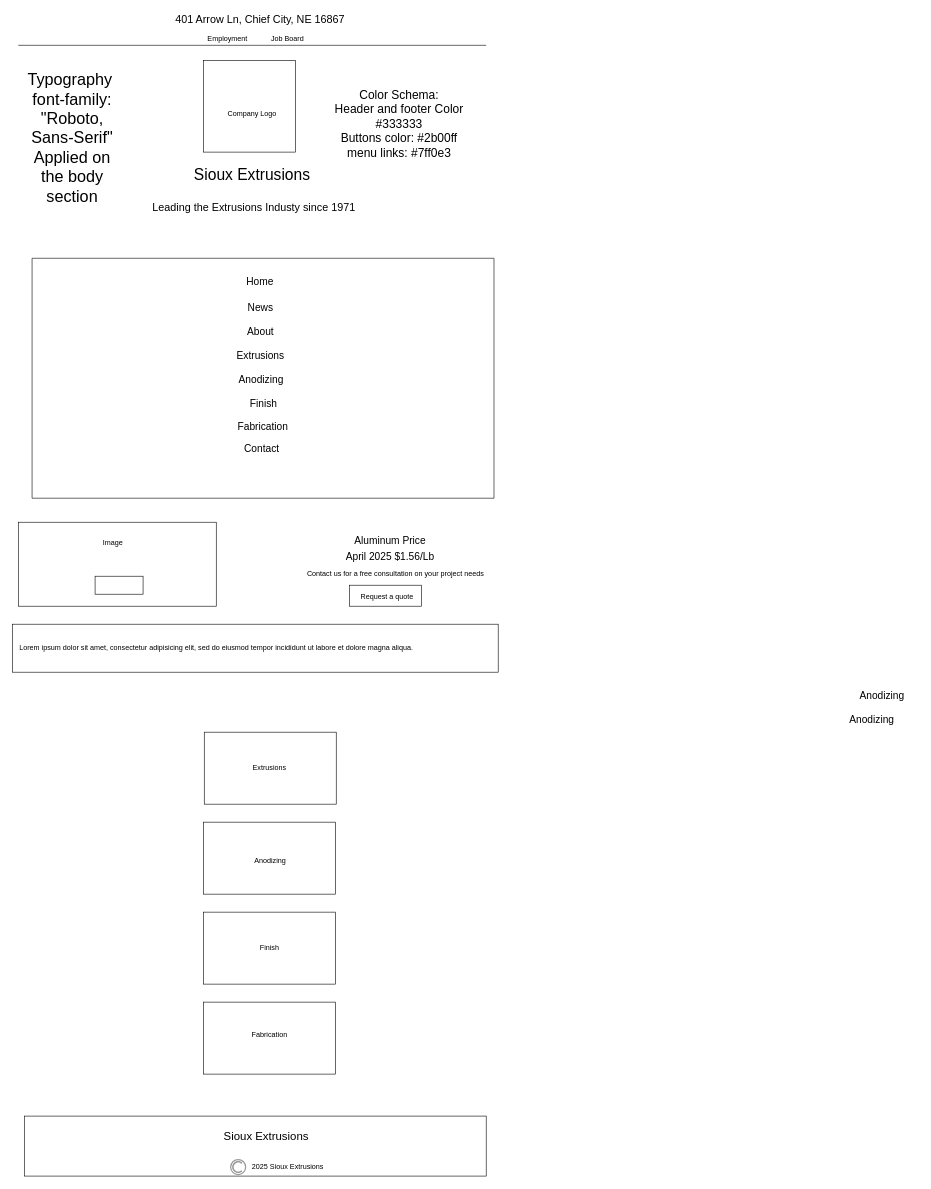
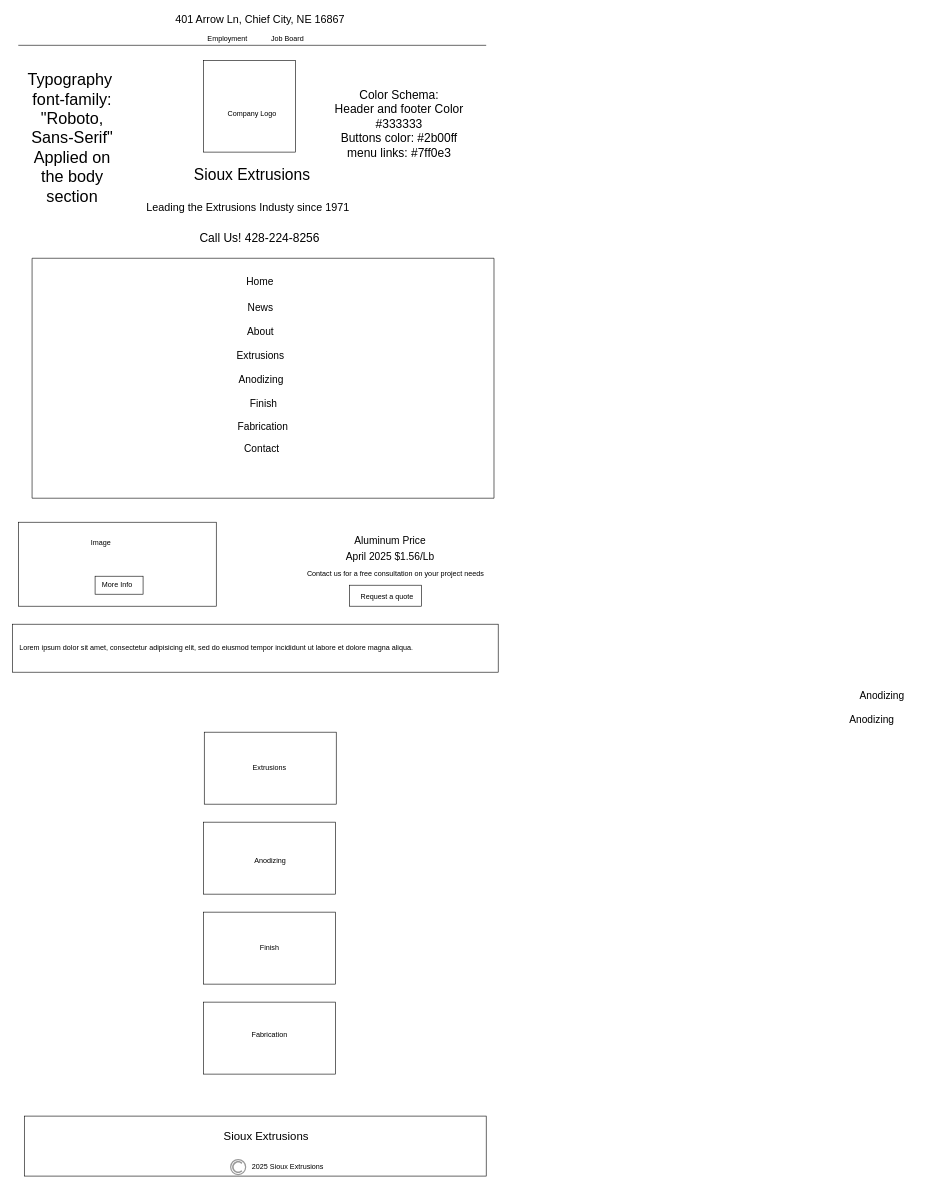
  <mxCell id="0" />
  <mxCell id="1" parent="0" />
  <mxCell id="2" value="" style="rounded=0;whiteSpace=wrap;html=1;" vertex="1" parent="1"><mxGeometry x="582" y="975" width="120" height="35" as="geometry" /></mxCell>
  <mxCell id="3" value="401 Arrow Ln, Chief City, NE 16867" style="text;spacingTop=-5;fontSize=18;fontStyle=0;imageAlign=center;imageAspect=0;" parent="1" vertex="1"><mxGeometry x="290" y="20" width="213" height="20" as="geometry" /></mxCell>
  <mxCell id="4" value="" style="line;strokeWidth=1" parent="1" vertex="1"><mxGeometry x="30" y="70" width="780" height="10" as="geometry" /></mxCell>
  <mxCell id="5" value="Employment" style="text;strokeColor=none;align=center;fillColor=none;html=1;verticalAlign=middle;whiteSpace=wrap;rounded=0;" parent="1" vertex="1"><mxGeometry x="349" y="50" width="60" height="30" as="geometry" /></mxCell>
  <mxCell id="6" value="Job Board" style="text;strokeColor=none;align=center;fillColor=none;html=1;verticalAlign=middle;whiteSpace=wrap;rounded=0;" parent="1" vertex="1"><mxGeometry x="449" y="50" width="60" height="30" as="geometry" /></mxCell>
  <mxCell id="7" value="" style="whiteSpace=wrap;html=1;aspect=fixed;" vertex="1" parent="1"><mxGeometry x="339" y="100" width="153" height="153" as="geometry" /></mxCell>
  <mxCell id="8" value="Company Logo" style="text;html=1;align=center;verticalAlign=middle;whiteSpace=wrap;rounded=0;" vertex="1" parent="1"><mxGeometry x="360" y="155" width="120" height="70" as="geometry" /></mxCell>
  <mxCell id="9" value="Sioux Extrusions" style="text;html=1;align=center;verticalAlign=middle;whiteSpace=wrap;rounded=0;fontSize=26;" vertex="1" parent="1"><mxGeometry x="300" y="276" width="240" height="30" as="geometry" /></mxCell>
- <mxCell id="10" value="Leading the Extrusions Industy since 1971" style="text;html=1;align=center;verticalAlign=middle;whiteSpace=wrap;rounded=0;fontSize=18;" vertex="1" parent="1"><mxGeometry x="218" y="330" width="410" height="30" as="geometry" /></mxCell>
+ <mxCell id="10" value="Leading the Extrusions Industy since 1971" style="text;html=1;align=center;verticalAlign=middle;whiteSpace=wrap;rounded=0;fontSize=18;" vertex="1" parent="1"><mxGeometry x="208" y="330" width="410" height="30" as="geometry" /></mxCell>
  <mxCell id="11" style="edgeStyle=orthogonalEdgeStyle;rounded=0;orthogonalLoop=1;jettySize=auto;html=1;exitX=0.5;exitY=1;exitDx=0;exitDy=0;" edge="1" parent="1" source="10" target="10"><mxGeometry relative="1" as="geometry" /></mxCell>
+ <mxCell id="12" value="Call Us! 428-224-8256" style="text;html=1;align=center;verticalAlign=middle;whiteSpace=wrap;rounded=0;fontSize=20;" vertex="1" parent="1"><mxGeometry x="300" y="380" width="264.5" height="30" as="geometry" /></mxCell>
  <mxCell id="13" value="" style="swimlane;startSize=0;" vertex="1" parent="1"><mxGeometry x="53" y="430" width="770" height="400" as="geometry" /></mxCell>
  <mxCell id="14" value="Home" style="text;html=1;align=center;verticalAlign=middle;whiteSpace=wrap;rounded=0;fontSize=17;" vertex="1" parent="13"><mxGeometry x="320" y="10" width="120" height="60" as="geometry" /></mxCell>
  <mxCell id="15" value="News" style="text;html=1;align=center;verticalAlign=middle;whiteSpace=wrap;rounded=0;fontSize=17;" vertex="1" parent="13"><mxGeometry x="321" y="53" width="120" height="60" as="geometry" /></mxCell>
  <mxCell id="16" value="About" style="text;html=1;align=center;verticalAlign=middle;whiteSpace=wrap;rounded=0;fontSize=17;" vertex="1" parent="13"><mxGeometry x="321" y="94" width="120" height="60" as="geometry" /></mxCell>
  <mxCell id="17" value="Extrusions" style="text;html=1;align=center;verticalAlign=middle;whiteSpace=wrap;rounded=0;fontSize=17;" vertex="1" parent="13"><mxGeometry x="321" y="133" width="120" height="60" as="geometry" /></mxCell>
  <mxCell id="18" value="Anodizing" style="text;html=1;align=center;verticalAlign=middle;whiteSpace=wrap;rounded=0;fontSize=17;" vertex="1" parent="13"><mxGeometry x="322" y="174" width="120" height="60" as="geometry" /></mxCell>
  <mxCell id="19" value="Anodizing" style="text;html=1;align=center;verticalAlign=middle;whiteSpace=wrap;rounded=0;fontSize=17;" vertex="1" parent="13"><mxGeometry x="1340" y="740" width="120" height="60" as="geometry" /></mxCell>
  <mxCell id="20" value="Anodizing" style="text;html=1;align=center;verticalAlign=middle;whiteSpace=wrap;rounded=0;fontSize=17;" vertex="1" parent="13"><mxGeometry x="1357" y="700" width="120" height="60" as="geometry" /></mxCell>
  <mxCell id="21" value="Finish" style="text;html=1;align=center;verticalAlign=middle;whiteSpace=wrap;rounded=0;fontSize=17;" vertex="1" parent="13"><mxGeometry x="326" y="214" width="120" height="60" as="geometry" /></mxCell>
  <mxCell id="22" value="Fabrication" style="text;html=1;align=center;verticalAlign=middle;whiteSpace=wrap;rounded=0;fontSize=17;" vertex="1" parent="13"><mxGeometry x="325" y="251" width="120" height="60" as="geometry" /></mxCell>
  <mxCell id="23" value="Contact" style="text;html=1;align=center;verticalAlign=middle;whiteSpace=wrap;rounded=0;fontSize=17;" vertex="1" parent="13"><mxGeometry x="323" y="289" width="120" height="60" as="geometry" /></mxCell>
  <mxCell id="24" value="" style="rounded=0;whiteSpace=wrap;html=1;" vertex="1" parent="1"><mxGeometry x="30" y="870" width="330" height="140" as="geometry" /></mxCell>
- <mxCell id="25" value="Image" style="text;html=1;align=center;verticalAlign=middle;whiteSpace=wrap;rounded=0;" vertex="1" parent="1"><mxGeometry x="158" y="890" width="60" height="30" as="geometry" /></mxCell>
+ <mxCell id="25" value="Image" style="text;html=1;align=center;verticalAlign=middle;whiteSpace=wrap;rounded=0;" vertex="1" parent="1"><mxGeometry x="138" y="890" width="60" height="30" as="geometry" /></mxCell>
  <mxCell id="26" value="" style="rounded=0;whiteSpace=wrap;html=1;" vertex="1" parent="1"><mxGeometry x="158" y="960" width="80" height="30" as="geometry" /></mxCell>
+ <mxCell id="27" value="More Info" style="text;html=1;align=center;verticalAlign=middle;whiteSpace=wrap;rounded=0;" vertex="1" parent="1"><mxGeometry x="165" y="960" width="60" height="30" as="geometry" /></mxCell>
  <mxCell id="28" value="Aluminum Price" style="text;html=1;align=center;verticalAlign=middle;whiteSpace=wrap;rounded=0;fontSize=17;" vertex="1" parent="1"><mxGeometry x="580" y="887" width="140" height="30" as="geometry" /></mxCell>
  <mxCell id="29" value="April 2025 $1.56/Lb" style="text;html=1;align=center;verticalAlign=middle;whiteSpace=wrap;rounded=0;fontSize=17;" vertex="1" parent="1"><mxGeometry x="570" y="913" width="160" height="30" as="geometry" /></mxCell>
  <mxCell id="30" value="Contact us for a free consultation on your project needs" style="text;html=1;align=center;verticalAlign=middle;whiteSpace=wrap;rounded=0;" vertex="1" parent="1"><mxGeometry x="494" y="941" width="330" height="30" as="geometry" /></mxCell>
  <mxCell id="31" value="Request a quote" style="text;html=1;align=center;verticalAlign=middle;whiteSpace=wrap;rounded=0;" vertex="1" parent="1"><mxGeometry x="590" y="979" width="110" height="30" as="geometry" /></mxCell>
  <mxCell id="32" value="" style="rounded=0;whiteSpace=wrap;html=1;" vertex="1" parent="1"><mxGeometry x="20" y="1040" width="810" height="80" as="geometry" /></mxCell>
  <mxCell id="33" value="&lt;h1 style=&quot;margin-top: 0px;&quot;&gt;&lt;br&gt;&lt;/h1&gt;&lt;p&gt;Lorem ipsum dolor sit amet, consectetur adipisicing elit, sed do eiusmod tempor incididunt ut labore et dolore magna aliqua.&lt;/p&gt;" style="text;html=1;whiteSpace=wrap;overflow=hidden;rounded=0;" vertex="1" parent="1"><mxGeometry x="30" y="1020" width="672" height="70" as="geometry" /></mxCell>
  <mxCell id="34" value="" style="rounded=0;whiteSpace=wrap;html=1;" vertex="1" parent="1"><mxGeometry x="340" y="1220" width="220" height="120" as="geometry" /></mxCell>
  <mxCell id="35" value="" style="rounded=0;whiteSpace=wrap;html=1;" vertex="1" parent="1"><mxGeometry x="339" y="1370" width="220" height="120" as="geometry" /></mxCell>
  <mxCell id="36" value="" style="rounded=0;whiteSpace=wrap;html=1;" vertex="1" parent="1"><mxGeometry x="339" y="1520" width="220" height="120" as="geometry" /></mxCell>
  <mxCell id="37" value="" style="rounded=0;whiteSpace=wrap;html=1;" vertex="1" parent="1"><mxGeometry x="339" y="1670" width="220" height="120" as="geometry" /></mxCell>
  <mxCell id="38" value="Extrusions" style="text;html=1;align=center;verticalAlign=middle;whiteSpace=wrap;rounded=0;" vertex="1" parent="1"><mxGeometry x="419" y="1265" width="60" height="30" as="geometry" /></mxCell>
  <mxCell id="39" value="Anodizing" style="text;html=1;align=center;verticalAlign=middle;whiteSpace=wrap;rounded=0;" vertex="1" parent="1"><mxGeometry x="420" y="1420" width="60" height="30" as="geometry" /></mxCell>
  <mxCell id="40" value="Finish" style="text;html=1;align=center;verticalAlign=middle;whiteSpace=wrap;rounded=0;" vertex="1" parent="1"><mxGeometry x="419" y="1565" width="60" height="30" as="geometry" /></mxCell>
  <mxCell id="41" value="Fabrication" style="text;html=1;align=center;verticalAlign=middle;whiteSpace=wrap;rounded=0;" vertex="1" parent="1"><mxGeometry x="419" y="1710" width="60" height="30" as="geometry" /></mxCell>
  <mxCell id="42" value="" style="rounded=0;whiteSpace=wrap;html=1;" vertex="1" parent="1"><mxGeometry x="40" y="1860" width="770" height="100" as="geometry" /></mxCell>
  <mxCell id="43" value="Sioux Extrusions" style="text;html=1;align=center;verticalAlign=middle;whiteSpace=wrap;rounded=0;fontSize=19;" vertex="1" parent="1"><mxGeometry x="360" y="1880" width="167" height="30" as="geometry" /></mxCell>
  <mxCell id="44" value="" style="strokeColor=#999999;verticalLabelPosition=bottom;shadow=0;dashed=0;verticalAlign=top;strokeWidth=2;html=1;shape=mxgraph.mockup.misc.copyrightIcon;" vertex="1" parent="1"><mxGeometry x="384" y="1932.5" width="25" height="25" as="geometry" /></mxCell>
  <mxCell id="45" value="2025 Sioux Extrusions" style="text;html=1;align=center;verticalAlign=middle;whiteSpace=wrap;rounded=0;" vertex="1" parent="1"><mxGeometry x="399.5" y="1930" width="159" height="30" as="geometry" /></mxCell>
  <mxCell id="46" value="&lt;font style=&quot;font-size: 27px;&quot;&gt;Typography&amp;nbsp;&lt;/font&gt;&lt;div&gt;&lt;font style=&quot;font-size: 27px;&quot;&gt;font-family: &quot;Roboto, Sans-Serif&quot;&lt;/font&gt;&lt;/div&gt;&lt;div&gt;&lt;font style=&quot;font-size: 27px;&quot;&gt;Applied on the body section&lt;/font&gt;&lt;/div&gt;" style="text;html=1;align=center;verticalAlign=middle;whiteSpace=wrap;rounded=0;" vertex="1" parent="1"><mxGeometry x="50" y="150" width="140" height="160" as="geometry" /></mxCell>
  <mxCell id="47" value="Color Schema:&lt;div&gt;Header and footer Color #333333&lt;/div&gt;&lt;div&gt;Buttons color: #2b00ff&lt;/div&gt;&lt;div&gt;menu links: #7ff0e3&lt;/div&gt;" style="text;html=1;align=center;verticalAlign=middle;whiteSpace=wrap;rounded=0;fontSize=20;" vertex="1" parent="1"><mxGeometry x="530" y="100" width="270" height="210" as="geometry" /></mxCell>
